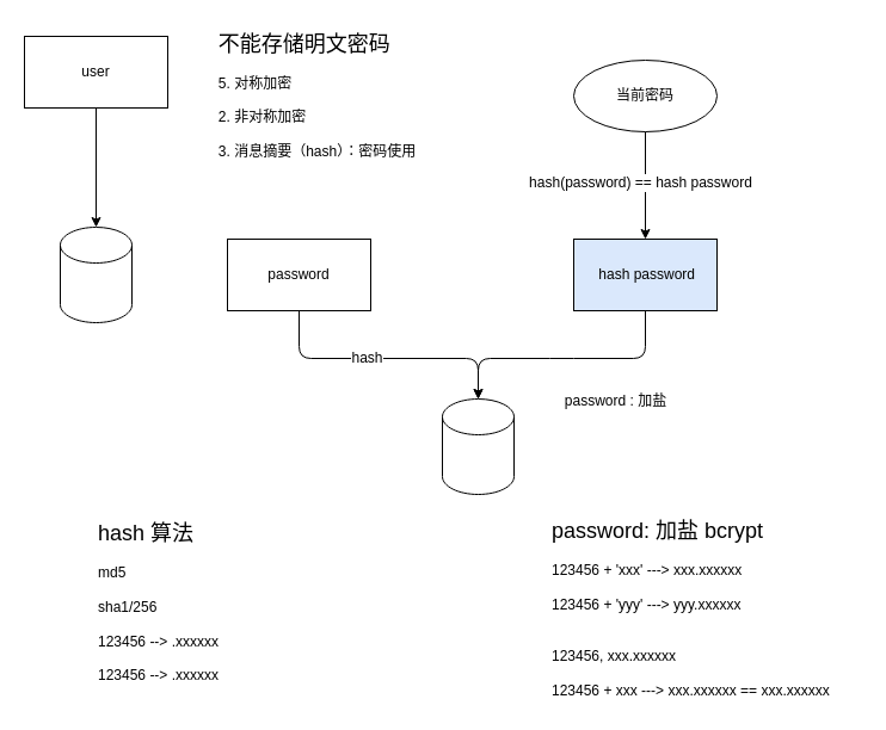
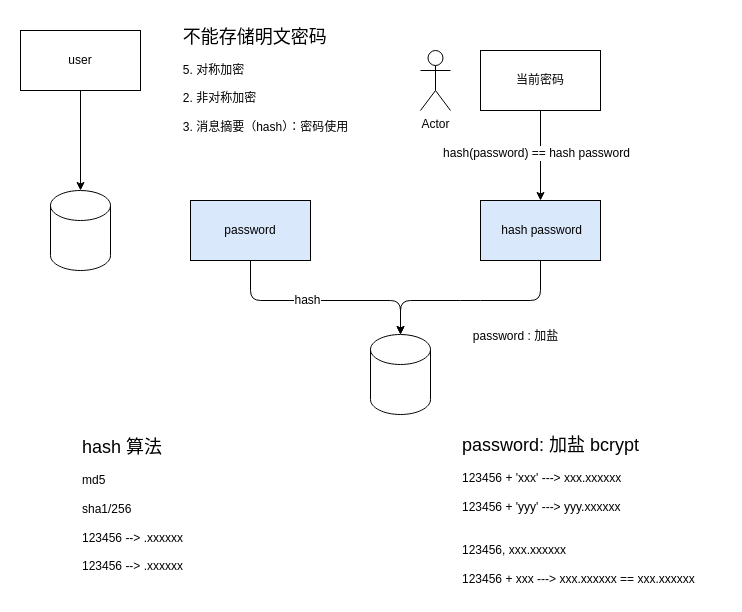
  <mxCell id="0" />
  <mxCell id="1" parent="0" />
  <mxCell id="2" value="user" style="rounded=0;whiteSpace=wrap;html=1;" vertex="1" parent="1"><mxGeometry x="20" y="30" width="120" height="60" as="geometry" /></mxCell>
  <mxCell id="3" value="" style="shape=cylinder3;whiteSpace=wrap;html=1;boundedLbl=1;backgroundOutline=1;size=15;" vertex="1" parent="1"><mxGeometry x="50" y="190" width="60" height="80" as="geometry" /></mxCell>
- <mxCell id="4" value="password" style="rounded=0;whiteSpace=wrap;html=1;" vertex="1" parent="1"><mxGeometry x="190" y="200" width="120" height="60" as="geometry" /></mxCell>
+ <mxCell id="4" value="password" style="rounded=0;whiteSpace=wrap;html=1;fillColor=#dae8fc;" vertex="1" parent="1"><mxGeometry x="190" y="200" width="120" height="60" as="geometry" /></mxCell>
  <mxCell id="5" value="" style="shape=cylinder3;whiteSpace=wrap;html=1;boundedLbl=1;backgroundOutline=1;size=15;" vertex="1" parent="1"><mxGeometry x="370" y="334" width="60" height="80" as="geometry" /></mxCell>
  <mxCell id="6" value="" style="endArrow=classic;html=1;entryX=0.5;entryY=0;entryDx=0;entryDy=0;entryPerimeter=0;exitX=0.5;exitY=1;exitDx=0;exitDy=0;" edge="1" parent="1" source="4" target="5"><mxGeometry width="50" height="50" relative="1" as="geometry"><mxPoint x="300" y="320" as="sourcePoint" /><mxPoint x="350" y="270" as="targetPoint" /><Array as="points"><mxPoint x="250" y="300" /><mxPoint x="400" y="300" /></Array></mxGeometry></mxCell>
  <mxCell id="7" value="&lt;font style=&quot;font-size: 12px;&quot;&gt;hash&lt;/font&gt;" style="edgeLabel;html=1;align=center;verticalAlign=middle;resizable=0;points=[];fontSize=18;" vertex="1" connectable="0" parent="6"><mxGeometry x="-0.176" y="1" relative="1" as="geometry"><mxPoint x="4" y="-2" as="offset" /></mxGeometry></mxCell>
  <mxCell id="8" value="" style="endArrow=classic;html=1;entryX=0.5;entryY=0;entryDx=0;entryDy=0;entryPerimeter=0;exitX=0.5;exitY=1;exitDx=0;exitDy=0;" edge="1" parent="1" source="2" target="3"><mxGeometry width="50" height="50" relative="1" as="geometry"><mxPoint x="-60" y="250" as="sourcePoint" /><mxPoint x="-10" y="200" as="targetPoint" /></mxGeometry></mxCell>
  <mxCell id="9" value="&lt;div style=&quot;text-align: left;&quot;&gt;&lt;span style=&quot;background-color: initial;&quot;&gt;&lt;font style=&quot;font-size: 18px;&quot;&gt;不能存储明文密码&lt;/font&gt;&lt;/span&gt;&lt;/div&gt;&lt;div style=&quot;text-align: left;&quot;&gt;&lt;br&gt;&lt;/div&gt;&lt;div style=&quot;text-align: left;&quot;&gt;&lt;span style=&quot;background-color: initial;&quot;&gt;5. 对称加密&lt;/span&gt;&lt;/div&gt;&lt;div style=&quot;text-align: left;&quot;&gt;&lt;br&gt;&lt;/div&gt;&lt;div style=&quot;text-align: left;&quot;&gt;&lt;span style=&quot;background-color: initial;&quot;&gt;2. 非对称加密&lt;/span&gt;&lt;/div&gt;&lt;div style=&quot;text-align: left;&quot;&gt;&lt;br&gt;&lt;/div&gt;&lt;div style=&quot;text-align: left;&quot;&gt;&lt;span style=&quot;background-color: initial;&quot;&gt;3. 消息摘要（hash）：密码使用&lt;/span&gt;&lt;/div&gt;" style="text;html=1;align=center;verticalAlign=middle;resizable=0;points=[];autosize=1;strokeColor=none;fillColor=none;" vertex="1" parent="1"><mxGeometry x="170" y="20" width="190" height="120" as="geometry" /></mxCell>
  <mxCell id="10" value="&amp;nbsp;hash password" style="rounded=0;whiteSpace=wrap;html=1;fillColor=#dae8fc;" vertex="1" parent="1"><mxGeometry x="480" y="200" width="120" height="60" as="geometry" /></mxCell>
  <mxCell id="11" value="" style="endArrow=classic;html=1;fontSize=12;entryX=0.5;entryY=0;entryDx=0;entryDy=0;entryPerimeter=0;exitX=0.5;exitY=1;exitDx=0;exitDy=0;" edge="1" parent="1" source="10" target="5"><mxGeometry width="50" height="50" relative="1" as="geometry"><mxPoint x="250" y="190" as="sourcePoint" /><mxPoint x="300" y="140" as="targetPoint" /><Array as="points"><mxPoint x="540" y="300" /><mxPoint x="470" y="300" /><mxPoint x="400" y="300" /></Array></mxGeometry></mxCell>
- <mxCell id="12" value="当前密码" style="ellipse;whiteSpace=wrap;html=1;fontSize=12;" vertex="1" parent="1"><mxGeometry x="480" y="50" width="120" height="60" as="geometry" /></mxCell>
+ <mxCell id="12" value="当前密码" style="rounded=0;whiteSpace=wrap;html=1;fontSize=12;" vertex="1" parent="1"><mxGeometry x="480" y="50" width="120" height="60" as="geometry" /></mxCell>
  <mxCell id="13" value="" style="endArrow=classic;html=1;fontSize=12;entryX=0.5;entryY=0;entryDx=0;entryDy=0;exitX=0.5;exitY=1;exitDx=0;exitDy=0;" edge="1" parent="1" source="12" target="10"><mxGeometry width="50" height="50" relative="1" as="geometry"><mxPoint x="250" y="190" as="sourcePoint" /><mxPoint x="300" y="140" as="targetPoint" /></mxGeometry></mxCell>
  <mxCell id="14" value="hash(password) == hash password" style="edgeLabel;html=1;align=center;verticalAlign=middle;resizable=0;points=[];fontSize=12;" vertex="1" connectable="0" parent="13"><mxGeometry x="-0.369" y="2" relative="1" as="geometry"><mxPoint x="-7" y="14" as="offset" /></mxGeometry></mxCell>
+ <mxCell id="15" value="Actor" style="shape=umlActor;verticalLabelPosition=bottom;verticalAlign=top;html=1;outlineConnect=0;fontSize=12;" vertex="1" parent="1"><mxGeometry x="420" y="50" width="30" height="60" as="geometry" /></mxCell>
  <mxCell id="16" value="&lt;font style=&quot;font-size: 18px;&quot;&gt;hash 算法&lt;/font&gt;&lt;br&gt;&lt;br&gt;md5&lt;br&gt;&lt;br&gt;sha1/256&lt;br&gt;&lt;br&gt;123456 --&amp;gt; .xxxxxx&lt;br&gt;&lt;br&gt;123456 --&amp;gt; .xxxxxx" style="text;html=1;align=left;verticalAlign=middle;resizable=0;points=[];autosize=1;strokeColor=none;fillColor=none;fontSize=12;" vertex="1" parent="1"><mxGeometry x="80" y="430" width="120" height="150" as="geometry" /></mxCell>
  <mxCell id="17" value="&lt;font style=&quot;font-size: 12px;&quot;&gt;password : 加盐&lt;/font&gt;" style="text;html=1;align=center;verticalAlign=middle;resizable=0;points=[];autosize=1;strokeColor=none;fillColor=none;fontSize=18;" vertex="1" parent="1"><mxGeometry x="460" y="314" width="110" height="40" as="geometry" /></mxCell>
  <mxCell id="18" value="&lt;font style=&quot;font-size: 18px;&quot;&gt;password: 加盐 bcrypt&lt;/font&gt;&lt;br&gt;&lt;br&gt;123456 + 'xxx' ---&amp;gt; xxx.xxxxxx&lt;br&gt;&lt;br&gt;123456 + 'yyy' ---&amp;gt; yyy.xxxxxx&lt;br&gt;&lt;br&gt;&lt;br&gt;123456, xxx.xxxxxx&lt;br&gt;&lt;br&gt;123456 + xxx ---&amp;gt; xxx.xxxxxx == xxx.xxxxxx" style="text;html=1;align=left;verticalAlign=middle;resizable=0;points=[];autosize=1;strokeColor=none;fillColor=none;fontSize=12;" vertex="1" parent="1"><mxGeometry x="460" y="430" width="260" height="160" as="geometry" /></mxCell>
